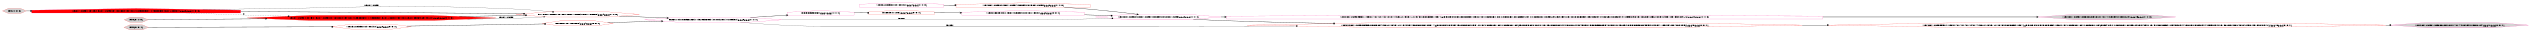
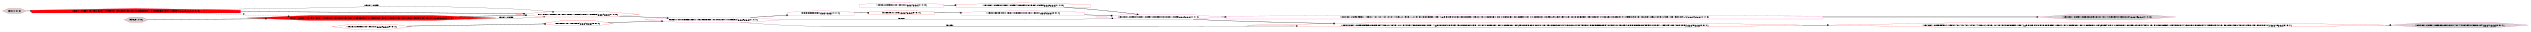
  digraph {
    fontname=Lato
    rankdir=LR
    node [color=red fillcolor=white fontname=Lato shape=hexagon style=filled]
    edge [arrowhead=box fontname=Lato style=bold]
    n1 [color=deeppink label="when(blockManager.getDiskWriter(any(),any(),any(),anyInt(),any())).thenAnswer(new Answer<DiskBlockObjectWriter>(){@Override public DiskBlockObjectWriter answer(InvocationOnMock invocationOnMock){Object(( args = invocationOnMock.getArguments()return new DiskBlockObjectWriter((File)args(1(,(SerializerInstance)args(2(,(Integer)args(3(,new CompressStream(),false,(ShuffleWriteMetrics)args(4()}})@@@18@@@['1', '1', '0']" shape=house]
    n2 [color=deeppink fillcolor=lightgray label="when(blockManager.wrapForCompression(any(),any())).then(returnsSecondArg())@@@25@@@['1', '1', '0']"]
    n3 [color=deeppink label="MockitoAnnotations.initMocks(this)@@@7@@@['1', '1', '0']" shape=house]
    n4 [label="when(blockManager.diskBlockManager()).thenReturn(diskBlockManager)@@@8@@@['1', '1', '0']" shape=house]
    n5 [color=deeppink label="when(blockManager.diskBlockManager()).thenReturn(diskBlockManager)@@@9@@@['1', '1', '1']"]
    n6 [label="when(blockManager.getDiskWriter(any(),any(),any(),anyInt(),any())).thenAnswer(new Answer<DiskBlockObjectWriter>(){@Override public DiskBlockObjectWriter answer(InvocationOnMock invocationOnMock){Object(( args = invocationOnMock.getArguments()return new DiskBlockObjectWriter((File)args(1(,(SerializerInstance)args(2(,(Integer)args(3(,new CompressStream(),false,(ShuffleWriteMetrics)args(4()}})@@@19@@@['0', '0', '1']"]
    n7 [color=deeppink fillcolor=lightgray label="when(blockManager.wrapForCompression(any(),any())).then(returnsSecondArg())@@@26@@@['0', '0', '1']"]
    n8 [color=deeppink label="when(taskContext.taskMetrics()).thenReturn(new TaskMetrics())@@@8@@@['0', '0', '1']" shape=house]
    n9 [label="when(diskBlockManager.createTempLocalBlock()).thenAnswer(new Answer<Tuple2<TempLocalBlockId,File>>(){@Override public Tuple2<TempLocalBlockId,File> answer(InvocationOnMock invocationOnMock){TempLocalBlockId blockId = new TempLocalBlockId(UUID.randomUUID())File file = File.createTempFile(\"spillFile\",\".spill\",tempDir)spillFilesCreated.add(file)return Tuple2$.MODULE$.apply(blockId,file)}})@@@10@@@['0', '0', '1']"]
    n10 [color=deeppink label="tempDir = Utils.createTempDir(System.getProperty(\"java.io.tmpdir\"),\"unsafe-test\")@@@5@@@['1', '1', '1']"]
    n11 [color=deeppink label="spillFilesCreated.clear()@@@6@@@['1', '1', '1']" shape=house]
    n12 [label="taskContext = mock()@@@7@@@['0', '0', '1']" shape=house]
    n13 [color=deeppink fillcolor=red label="memoryManager = new TestMemoryManager(new SparkConf().set(\"spark.unsafe.offHeap\",\"\" + useOffHeapMemoryAllocator()))@@@3@@@['1', '0', '0']" shape=house]
    n14 [label="taskMemoryManager = new TaskMemoryManager(memoryManager,0)@@@4@@@['1', '1', '0']"]
    n15 [fillcolor=red label="memoryManager = new TestMemoryManager(new SparkConf().set(\"spark.unsafe.offHeap\",\"\" + useOffHeapMemoryAllocator()).set(\"spark.memory.offHeapSize\",\"256mb\"))@@@3@@@['0', '1', '0']"]
    n16 [fillcolor=lightgray label="setup['0', '1', '0']"]
    n17 [label="MockitoAnnotations.initMocks(this)@@@3@@@['0', '0', '1']"]
    n18 [label="sparkConf = new SparkConf()@@@4@@@['0', '0', '1']"]
-   n19 [fillcolor=lightgray label="setUp['0', '0', '1']"]
    n20 [fillcolor=lightgray label="setup['1', '0', '0']"]
    n1 -> n2 [arrowhead=vee]
    n3 -> n4
    n4 -> n5 [arrowhead=vee]
    n5 -> n1 [arrowhead=vee]
    n5 -> n9
    n6 -> n7
    n8 -> n5
    n9 -> n6
    n10 -> n5 [label=tempDir style=solid]
    n10 -> n9 [label=tempDir style=solid]
    n10 -> n11 [arrowhead=vee]
    n11 -> n12
    n12 -> n8 [arrowhead=vee]
    n13 -> n14 [label=memoryManager style=solid]
    n13 -> n14
    n13 -> n15 [label=0 style=dashed]
    n14 -> n10 [arrowhead=vee]
    n15 -> n14
    n15 -> n14 [arrowhead=vee label=memoryManager style=solid]
    n16 -> n15 [arrowhead=vee]
    n17 -> n18
    n18 -> n10 [arrowhead=vee]
-   n19 -> n17
    n20 -> n13
  }
